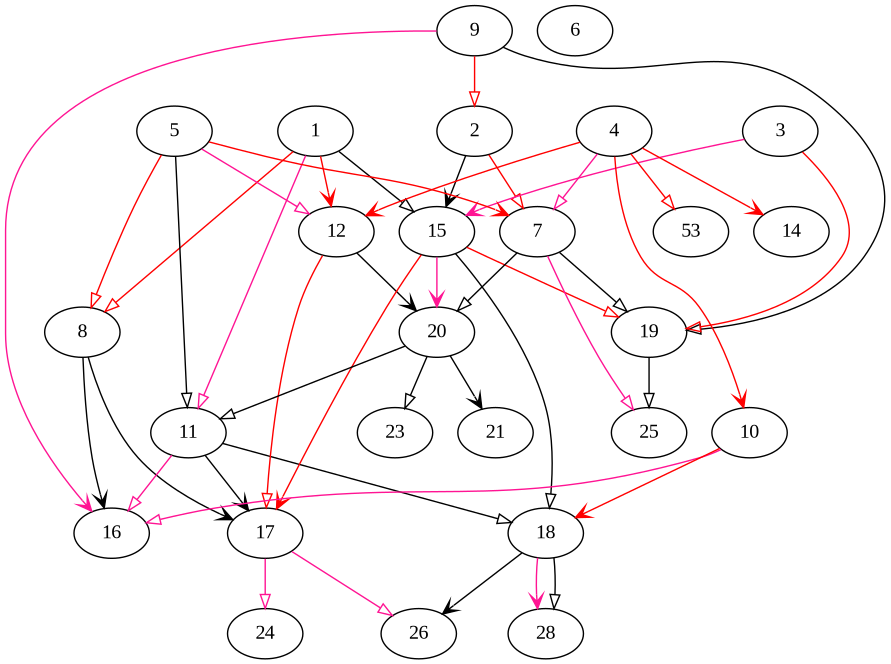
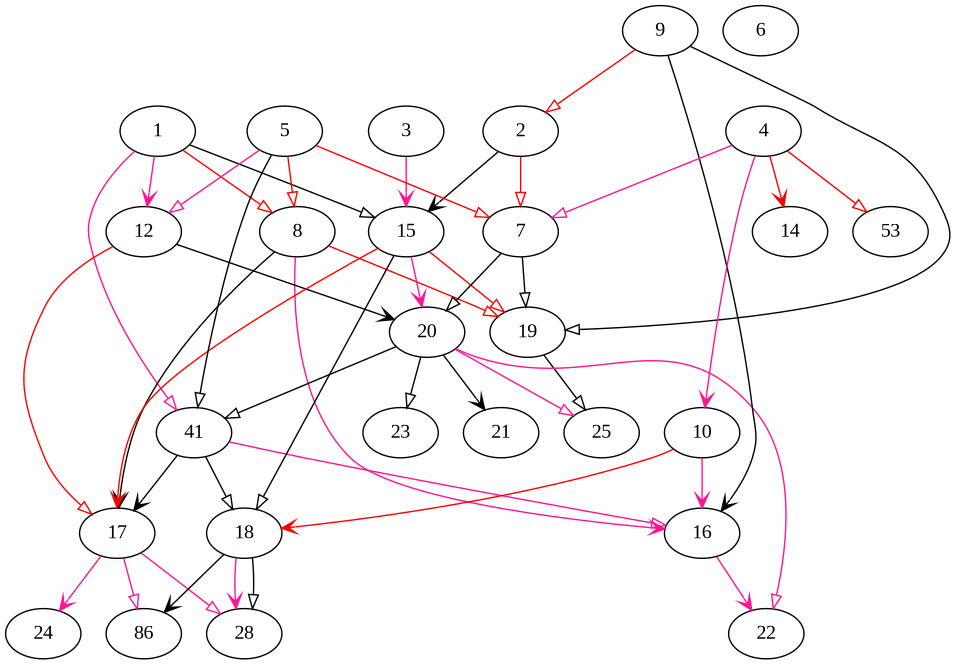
  digraph {
    fontname="Liberation Serif"
    node [alpha=0.06 fontname="Liberation Serif"]
    edge [arrowhead=onormal color=black fontname="Liberation Serif"]
    1 [expect_size=5913708593152000000]
    8 [alpha=0.08 expect_size=338323032105298]
-   11 [alpha=0.13 expect_size=122157913202297]
+   11 [alpha=0.13 expect_size=122157913202297 label=41]
    12 [alpha=0.15 expect_size=11018894003813864]
    15 [alpha=0.01 expect_size=206969346314389684224]
    19 [expect_size=1246045294756364288]
    16 [alpha=0.18 expect_size=612719595590321664]
    17 [expect_size=1691499155005898752]
    18 [alpha=0.04 expect_size=16071564419849390]
    20 [alpha=0.04 expect_size=230318836770989408256]
    25 [alpha=0.02 expect_size=255067247147508301824]
+   22 [alpha=0.05 expect_size=22587002881021313024]
    24 [alpha=0.12 expect_size=3523397489988895]
-   26 [alpha=0.07 expect_size=24486303045299812]
+   26 [alpha=0.07 expect_size=24486303045299812 label=86]
    28 [alpha=0.13 expect_size=232467129430721]
    21 [alpha=0.17 expect_size=215193712241734752]
    23 [alpha=0.01 expect_size=497603837952000000]
    2 [alpha=0.16 expect_size=60888044356080]
    7 [alpha=0.07 expect_size=265906350832574529536]
    9 [alpha=0.18 expect_size=315117214040919616]
    3 [alpha=0.02 expect_size=267320385196064243712]
    4 [alpha=0.09 expect_size=4753662254837620]
    10 [alpha=0.03 expect_size=40999637493375152]
    n24 [alpha=0.09 expect_size=48740532456900360 label=53]
    14 [alpha=0.05 expect_size=1297055492896540]
    5 [alpha=0.19 expect_size=1309498359551693]
    6 [alpha=0.05 expect_size=32830403819395512]
    1 -> 8 [color=red]
    1 -> 11 [color=deeppink]
-   1 -> 12 [arrowhead=vee color=red]
+   1 -> 12 [arrowhead=vee color=deeppink]
    1 -> 15
-   3 -> 19 [color=red]
-   8 -> 16 [arrowhead=vee]
+   8 -> 19 [color=red]
+   8 -> 16 [arrowhead=vee color=deeppink]
    8 -> 17 [arrowhead=vee]
    11 -> 16 [color=deeppink]
    11 -> 17 [arrowhead=vee]
    11 -> 18
    12 -> 17 [color=red]
    12 -> 20 [arrowhead=vee]
    15 -> 19 [color=red]
    15 -> 17 [arrowhead=vee color=red]
    15 -> 18
    15 -> 20 [arrowhead=vee color=deeppink]
    19 -> 25
-   17 -> 24 [color=deeppink]
+   16 -> 22 [arrowhead=vee color=deeppink]
+   17 -> 24 [arrowhead=vee color=deeppink]
    17 -> 26 [color=deeppink]
+   17 -> 28 [color=deeppink]
    18 -> 26 [arrowhead=vee]
    18 -> 28 [arrowhead=vee color=deeppink]
    18 -> 28
    20 -> 11
-   7 -> 25 [color=deeppink]
+   20 -> 25 [color=deeppink]
+   20 -> 22 [color=deeppink]
    20 -> 21 [arrowhead=vee]
    20 -> 23
    2 -> 15 [arrowhead=vee]
    2 -> 7 [color=red]
    7 -> 19
    7 -> 20
    9 -> 19
-   9 -> 16 [arrowhead=vee color=deeppink]
+   9 -> 16 [arrowhead=vee]
    9 -> 2 [color=red]
    3 -> 15 [arrowhead=vee color=deeppink]
-   4 -> 12 [arrowhead=vee color=red]
    4 -> 7 [color=deeppink]
-   4 -> 10 [arrowhead=vee color=red]
+   4 -> 10 [arrowhead=vee color=deeppink]
    4 -> n24 [color=red]
    4 -> 14 [arrowhead=vee color=red]
-   10 -> 16 [color=deeppink]
+   10 -> 16 [arrowhead=vee color=deeppink]
    10 -> 18 [arrowhead=vee color=red]
    5 -> 8 [color=red]
    5 -> 11
    5 -> 12 [color=deeppink]
-   5 -> 7 [arrowhead=vee color=red]
+   5 -> 7 [color=red]
  }
